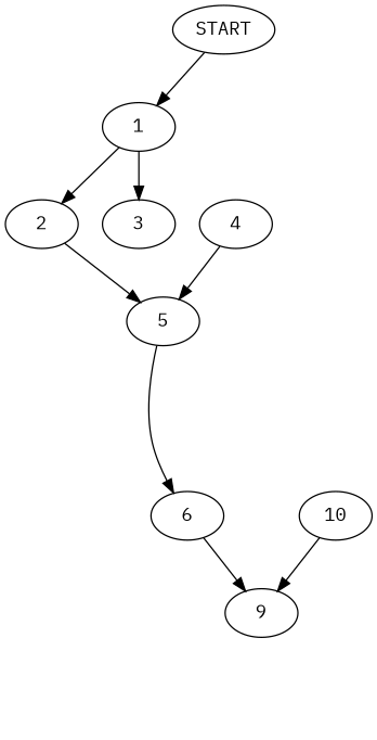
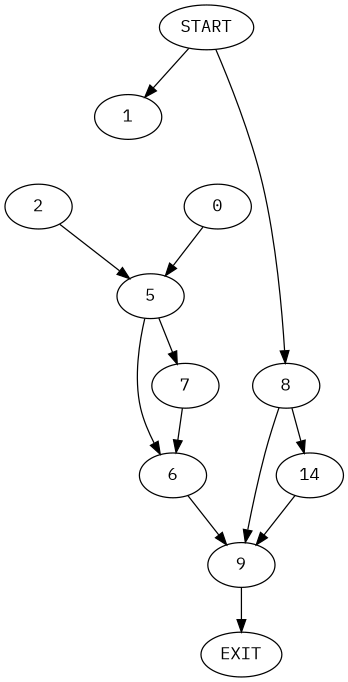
  digraph {
    fontname="IBM Plex Mono"
    node [fontname="IBM Plex Mono"]
    edge [fontname="IBM Plex Mono"]
    n1 [label=START]
    1
+   8
    2
-   3
    9
-   10
+   10 [label=14]
+   n8 [label=EXIT]
    5
-   4
+   4 [label=0]
    6
+   7
    n1 -> 1
-   1 -> 2
-   1 -> 3
+   n1 -> 8
+   8 -> 9
+   8 -> 10
    2 -> 5
+   9 -> n8
    10 -> 9
    5 -> 6
+   5 -> 7
    4 -> 5
    6 -> 9
+   7 -> 6
  }
